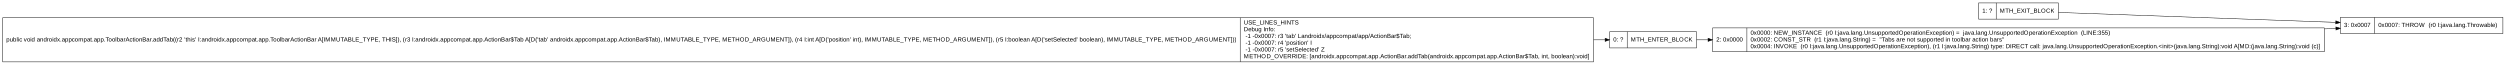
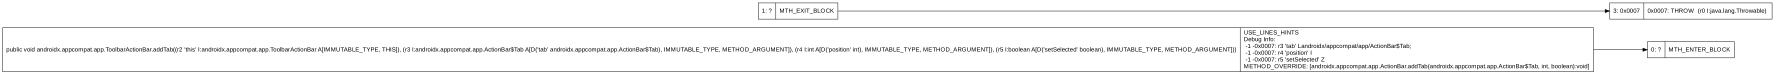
  digraph {
    fontname="Liberation Sans"
    rankdir=LR
    node [fontname="Liberation Sans" shape=record]
    edge [fontname="Liberation Sans"]
    n1 [label="{0\:\ ?|MTH_ENTER_BLOCK\l}"]
-   n2 [label="{2\:\ 0x0000|0x0000: NEW_INSTANCE  (r0 I:java.lang.UnsupportedOperationException) =  java.lang.UnsupportedOperationException  (LINE:355)\l0x0002: CONST_STR  (r1 I:java.lang.String) =  \"Tabs are not supported in toolbar action bars\" \l0x0004: INVOKE  (r0 I:java.lang.UnsupportedOperationException), (r1 I:java.lang.String) type: DIRECT call: java.lang.UnsupportedOperationException.\<init\>(java.lang.String):void A[MD:(java.lang.String):void (c)]\l}"]
    n3 [label="{3\:\ 0x0007|0x0007: THROW  (r0 I:java.lang.Throwable) \l}"]
    n4 [label="{1\:\ ?|MTH_EXIT_BLOCK\l}"]
    n5 [label="{public void androidx.appcompat.app.ToolbarActionBar.addTab((r2 'this' I:androidx.appcompat.app.ToolbarActionBar A[IMMUTABLE_TYPE, THIS]), (r3 I:androidx.appcompat.app.ActionBar$Tab A[D('tab' androidx.appcompat.app.ActionBar$Tab), IMMUTABLE_TYPE, METHOD_ARGUMENT]), (r4 I:int A[D('position' int), IMMUTABLE_TYPE, METHOD_ARGUMENT]), (r5 I:boolean A[D('setSelected' boolean), IMMUTABLE_TYPE, METHOD_ARGUMENT]))  | USE_LINES_HINTS\lDebug Info:\l  \-1 \-0x0007: r3 'tab' Landroidx\/appcompat\/app\/ActionBar$Tab;\l  \-1 \-0x0007: r4 'position' I\l  \-1 \-0x0007: r5 'setSelected' Z\lMETHOD_OVERRIDE: [androidx.appcompat.app.ActionBar.addTab(androidx.appcompat.app.ActionBar$Tab, int, boolean):void]\l}"]
-   n1 -> n2
-   n2 -> n3
    n4 -> n3
    n5 -> n1
  }
